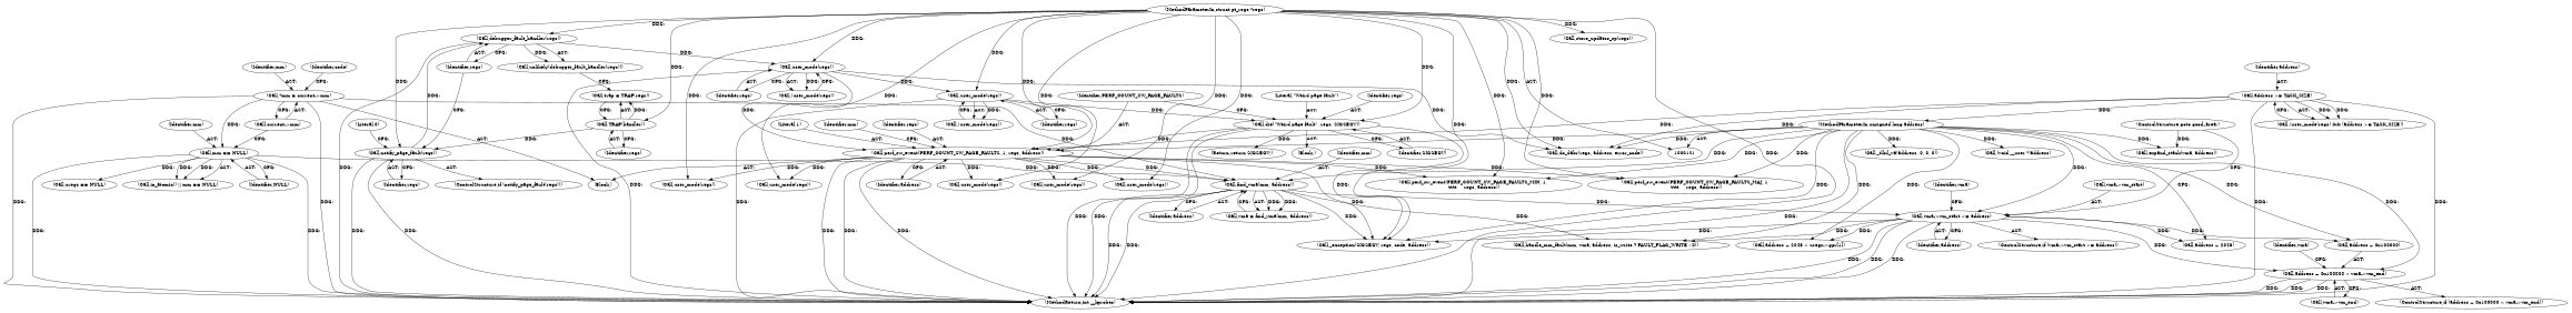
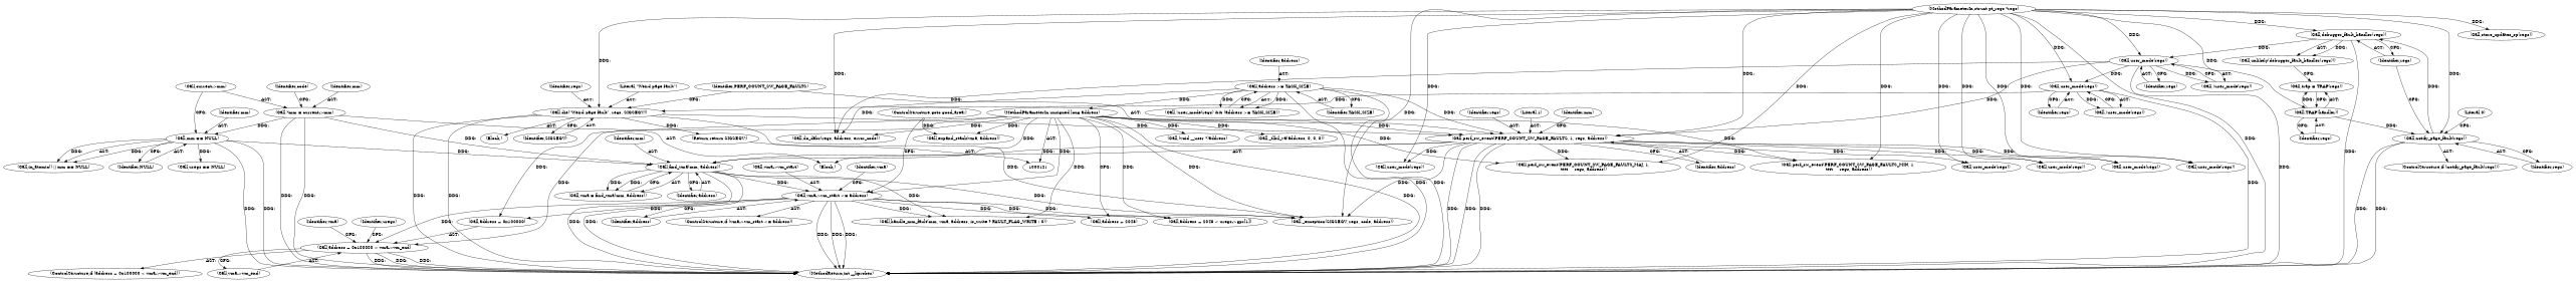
  digraph {
    n1 [label="(Call,address + 0x100000 < vma->vm_end)"]
    n2 [label="(MethodReturn,int __kprobes)"]
    n3 [label="(ControlStructure,if (address + 0x100000 < vma->vm_end))"]
    n4 [label="(Call,vma->vm_end)"]
    n5 [label="(Call,vma->vm_start <= address)"]
    n6 [label="(Call,handle_mm_fault(mm, vma, address, is_write ? FAULT_FLAG_WRITE : 0))"]
    n7 [label="(Call,address + 2048)"]
    n8 [label="(Call,_exception(SIGSEGV, regs, code, address))"]
    n9 [label="(Identifier,address)"]
    n10 [label="(Call,address + 2048 < uregs->gpr[1])"]
    n11 [label="(Call,address + 0x100000)"]
    n12 [label="(ControlStructure,if (vma->vm_start <= address))"]
    n13 [label="(Call,_tlbil_va(address, 0, 0, 0))"]
    n14 [label="(Call,expand_stack(vma, address))"]
    n15 [label="(Call,find_vma(mm, address))"]
    n16 [label="(Call,vma = find_vma(mm, address))"]
    n17 [label="(Identifier,address)"]
    n18 [label="(Call,*mm = current->mm)"]
    n19 [label="(Call,mm == NULL)"]
    n20 [label="(Call,current->mm)"]
    n21 [label="(Block,)"]
    n22 [label="(Call,uregs == NULL)"]
    n23 [label="(Call,in_atomic() || mm == NULL)"]
    n24 [label="(Identifier,NULL)"]
    n25 [label="(Call,perf_sw_event(PERF_COUNT_SW_PAGE_FAULTS, 1, regs, address))"]
    n26 [label="(Call,perf_sw_event(PERF_COUNT_SW_PAGE_FAULTS_MIN, 1,\n \t\t\t\t     regs, address))"]
    n27 [label="(Call,user_mode(regs))"]
    n28 [label="(Call,perf_sw_event(PERF_COUNT_SW_PAGE_FAULTS_MAJ, 1,\n \t\t\t\t     regs, address))"]
    n29 [label="(Call,user_mode(regs))"]
    n30 [label="(Call,user_mode(regs))"]
    n31 [label="(Identifier,address)"]
    n32 [label="(Call,user_mode(regs))"]
    n33 [label="(Call,user_mode(regs))"]
    n34 [label="(Call,user_mode(regs))"]
    n35 [label="(Call,user_mode(regs))"]
    n36 [label="(Call,do_dabr(regs, address, error_code))"]
    n37 [label="(Identifier,regs)"]
    n38 [label="(Call,!user_mode(regs))"]
    n39 [label="(Call,die(\"Weird page fault\", regs, SIGSEGV))"]
    n40 [label="(Call,!user_mode(regs))"]
    n41 [label="(Identifier,regs)"]
    n42 [label="(Call,debugger_fault_handler(regs))"]
    n43 [label="(Identifier,regs)"]
    n44 [label="(Call,unlikely(debugger_fault_handler(regs)))"]
    n45 [label="(Call,notify_page_fault(regs))"]
    n46 [label="(Call,trap = TRAP(regs))"]
    n47 [label="(ControlStructure,if (notify_page_fault(regs)))"]
    n48 [label="(Identifier,regs)"]
    n49 [label="(Call,TRAP(handler))"]
    n50 [label="(Identifier,regs)"]
    n51 [label="(MethodParameterIn,struct pt_regs *regs)"]
    n52 [label="(Call,store_updates_sp(regs))"]
    1000121
    n54 [label="(Return,return SIGSEGV;)"]
    n55 [label="(Block,)"]
    n56 [label="(Identifier,SIGSEGV)"]
    n57 [label="(Call,address >= TASK_SIZE)"]
    n58 [label="(Call,!user_mode(regs) && (address >= TASK_SIZE))"]
+   n59 [label="(Identifier,TASK_SIZE)"]
    n60 [label="(MethodParameterIn,unsigned long address)"]
    n61 [label="(Call,(void __user *)address)"]
    n62 [label="(Literal,1)"]
    n63 [label="(Identifier,mm)"]
+   n64 [label="(Identifier,uregs)"]
    n65 [label="(ControlStructure,goto good_area;)"]
    n66 [label="(Identifier,PERF_COUNT_SW_PAGE_FAULTS)"]
    n67 [label="(Identifier,code)"]
    n68 [label="(Call,vma->vm_start)"]
    n69 [label="(Literal,0)"]
    n70 [label="(Identifier,mm)"]
    n71 [label="(Literal,\"Weird page fault\")"]
    n72 [label="(Identifier,vma)"]
    n73 [label="(Identifier,vma)"]
    n74 [label="(Identifier,mm)"]
    n75 [label="(Identifier,mm)"]
    n76 [label="(Identifier,regs)"]
    n77 [label="(Identifier,regs)"]
    n78 [label="(Identifier,address)"]
    n1 -> n2 [label="DDG: "]
    n1 -> n2 [label="DDG: "]
    n1 -> n2 [label="DDG: "]
    n1 -> n3 [label="AST: "]
    n1 -> n4 [label="CFG: "]
    n4 -> n1 [label="AST: "]
    n5 -> n1 [label="DDG: "]
    n5 -> n2 [label="DDG: "]
    n5 -> n2 [label="DDG: "]
    n5 -> n2 [label="DDG: "]
    n5 -> n6 [label="DDG: "]
    n5 -> n7 [label="DDG: "]
    n5 -> n8 [label="DDG: "]
    n5 -> n9 [label="CFG: "]
    n5 -> n10 [label="DDG: "]
    n5 -> n11 [label="DDG: "]
    n5 -> n12 [label="AST: "]
    n9 -> n5 [label="AST: "]
    n11 -> n1 [label="AST: "]
    n15 -> n2 [label="DDG: "]
    n15 -> n2 [label="DDG: "]
    n15 -> n5 [label="DDG: "]
    n15 -> n6 [label="DDG: "]
    n15 -> n8 [label="DDG: "]
    n15 -> n16 [label="AST: "]
    n15 -> n16 [label="DDG: "]
    n15 -> n16 [label="DDG: "]
    n15 -> n17 [label="CFG: "]
    n16 -> n15 [label="CFG: "]
    n17 -> n15 [label="AST: "]
    n18 -> n2 [label="DDG: "]
    n18 -> n2 [label="DDG: "]
    n18 -> n15 [label="DDG: "]
    n18 -> n19 [label="DDG: "]
-   n18 -> n20 [label="CFG: "]
    n18 -> n21 [label="AST: "]
    n19 -> n2 [label="DDG: "]
    n19 -> n2 [label="DDG: "]
    n19 -> n15 [label="DDG: "]
    n19 -> n22 [label="DDG: "]
    n19 -> n23 [label="AST: "]
    n19 -> n23 [label="DDG: "]
    n19 -> n23 [label="DDG: "]
    n19 -> n24 [label="CFG: "]
    n20 -> n18 [label="AST: "]
    n20 -> n19 [label="CFG: "]
    n24 -> n19 [label="AST: "]
    n25 -> n2 [label="DDG: "]
    n25 -> n2 [label="DDG: "]
    n25 -> n2 [label="DDG: "]
    n25 -> n8 [label="DDG: "]
    n25 -> n15 [label="DDG: "]
    n25 -> n21 [label="AST: "]
    n25 -> n26 [label="DDG: "]
    n25 -> n27 [label="DDG: "]
    n25 -> n28 [label="DDG: "]
    n25 -> n29 [label="DDG: "]
    n25 -> n30 [label="DDG: "]
    n25 -> n31 [label="CFG: "]
    n25 -> n32 [label="DDG: "]
    n25 -> n33 [label="DDG: "]
    n31 -> n25 [label="AST: "]
    n34 -> n2 [label="DDG: "]
    n34 -> n25 [label="DDG: "]
    n34 -> n35 [label="DDG: "]
    n34 -> n36 [label="DDG: "]
    n34 -> n37 [label="CFG: "]
    n34 -> n38 [label="AST: "]
    n34 -> n38 [label="DDG: "]
    n35 -> n2 [label="DDG: "]
    n35 -> n39 [label="DDG: "]
    n35 -> n40 [label="AST: "]
    n35 -> n40 [label="DDG: "]
    n35 -> n41 [label="CFG: "]
    n37 -> n34 [label="AST: "]
    n38 -> n34 [label="CFG: "]
    n39 -> n2 [label="DDG: "]
    n39 -> n2 [label="DDG: "]
    n39 -> n8 [label="DDG: "]
    n39 -> n25 [label="DDG: "]
    n39 -> n54 [label="DDG: "]
    n39 -> n55 [label="AST: "]
    n39 -> n56 [label="CFG: "]
    n40 -> n35 [label="CFG: "]
    n41 -> n35 [label="AST: "]
    n42 -> n2 [label="DDG: "]
    n42 -> n34 [label="DDG: "]
    n42 -> n43 [label="CFG: "]
    n42 -> n44 [label="AST: "]
    n42 -> n44 [label="DDG: "]
    n43 -> n42 [label="AST: "]
    n43 -> n45 [label="CFG: "]
    n44 -> n46 [label="CFG: "]
    n45 -> n2 [label="DDG: "]
    n45 -> n2 [label="DDG: "]
    n45 -> n42 [label="DDG: "]
    n45 -> n47 [label="AST: "]
    n45 -> n48 [label="CFG: "]
    n46 -> n49 [label="CFG: "]
    n48 -> n45 [label="AST: "]
    n49 -> n45 [label="DDG: "]
    n49 -> n46 [label="AST: "]
    n49 -> n46 [label="DDG: "]
    n49 -> n50 [label="CFG: "]
    n50 -> n49 [label="AST: "]
    n51 -> n2 [label="DDG: "]
    n51 -> n8 [label="DDG: "]
    n51 -> n25 [label="DDG: "]
    n51 -> n26 [label="DDG: "]
    n51 -> n27 [label="DDG: "]
    n51 -> n28 [label="DDG: "]
    n51 -> n29 [label="DDG: "]
    n51 -> n30 [label="DDG: "]
    n51 -> n32 [label="DDG: "]
    n51 -> n33 [label="DDG: "]
    n51 -> n34 [label="DDG: "]
    n51 -> n35 [label="DDG: "]
    n51 -> n36 [label="DDG: "]
    n51 -> n39 [label="DDG: "]
    n51 -> n42 [label="DDG: "]
    n51 -> n45 [label="DDG: "]
    n51 -> n49 [label="DDG: "]
    n51 -> n52 [label="DDG: "]
-   n51 -> 1000121 [label="AST: "]
+   n54 -> 1000121 [label="AST: "]
    n56 -> n39 [label="AST: "]
    n57 -> n2 [label="DDG: "]
    n57 -> n2 [label="DDG: "]
    n57 -> n25 [label="DDG: "]
    n57 -> n36 [label="DDG: "]
    n57 -> n58 [label="AST: "]
    n57 -> n58 [label="DDG: "]
    n57 -> n58 [label="DDG: "]
+   n57 -> n59 [label="CFG: "]
    n57 -> n60 [label="DDG: "]
    n58 -> n57 [label="CFG: "]
+   n59 -> n57 [label="AST: "]
    n60 -> n1 [label="DDG: "]
    n60 -> n2 [label="DDG: "]
    n60 -> n5 [label="DDG: "]
    n60 -> n6 [label="DDG: "]
    n60 -> n7 [label="CFG: "]
    n60 -> n8 [label="DDG: "]
    n60 -> n10 [label="DDG: "]
    n60 -> n11 [label="DDG: "]
    n60 -> n13 [label="DDG: "]
    n60 -> n14 [label="DDG: "]
    n60 -> n15 [label="DDG: "]
    n60 -> n25 [label="DDG: "]
    n60 -> n26 [label="DDG: "]
    n60 -> n28 [label="DDG: "]
    n60 -> n36 [label="DDG: "]
    n60 -> 1000121 [label="AST: "]
    n60 -> n61 [label="DDG: "]
    n62 -> n25 [label="AST: "]
    n63 -> n25 [label="CFG: "]
+   n64 -> n1 [label="CFG: "]
    n65 -> n5 [label="CFG: "]
    n65 -> n14 [label="DDG: "]
    n66 -> n25 [label="AST: "]
    n66 -> n39 [label="CFG: "]
    n67 -> n18 [label="CFG: "]
    n68 -> n5 [label="AST: "]
    n69 -> n45 [label="CFG: "]
    n70 -> n19 [label="AST: "]
    n71 -> n39 [label="AST: "]
    n72 -> n5 [label="CFG: "]
    n73 -> n1 [label="CFG: "]
    n74 -> n18 [label="AST: "]
    n75 -> n15 [label="AST: "]
    n76 -> n39 [label="AST: "]
    n77 -> n25 [label="AST: "]
    n78 -> n57 [label="AST: "]
  }
